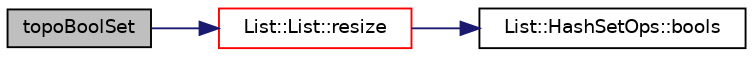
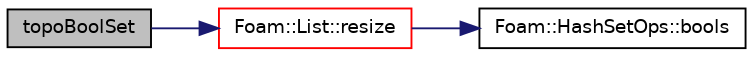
  digraph {
    rankdir=LR
    node [color=black fontname=Helvetica fontsize=10 shape=record]
    edge [color=midnightblue fontname=Helvetica fontsize=10 labelfontname=Helvetica labelfontsize=10 style=solid]
    n1 [fillcolor=grey75 fontcolor=black height=0.2 label=topoBoolSet style=filled width=0.4]
-   n2 [color=red height=0.2 label="List::List::resize" width=0.4]
-   n3 [height=0.2 label="List::HashSetOps::bools" width=0.4]
+   n2 [color=red height=0.2 label="Foam::List::resize" width=0.4]
+   n3 [height=0.2 label="Foam::HashSetOps::bools" width=0.4]
    n1 -> n2
    n2 -> n3
  }
